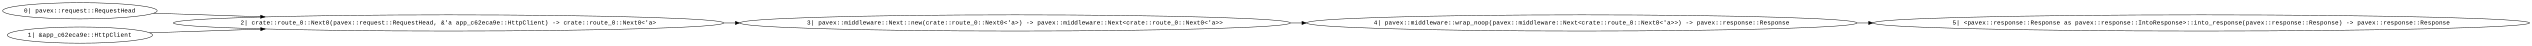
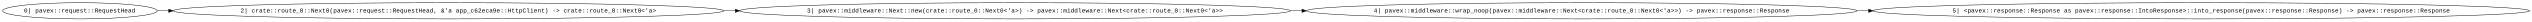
  digraph {
    rankdir=LR
    fontname="Liberation Mono"
    node [fontname="Liberation Mono"]
    edge [fontname="Liberation Mono"]
    n1 [label="0| pavex::request::RequestHead"]
    n2 [label="2| crate::route_0::Next0(pavex::request::RequestHead, &'a app_c62eca9e::HttpClient) -> crate::route_0::Next0<'a>"]
-   n3 [label="1| &app_c62eca9e::HttpClient"]
    n4 [label="3| pavex::middleware::Next::new(crate::route_0::Next0<'a>) -> pavex::middleware::Next<crate::route_0::Next0<'a>>"]
    n5 [label="4| pavex::middleware::wrap_noop(pavex::middleware::Next<crate::route_0::Next0<'a>>) -> pavex::response::Response"]
    n6 [label="5| <pavex::response::Response as pavex::response::IntoResponse>::into_response(pavex::response::Response) -> pavex::response::Response"]
    n1 -> n2
    n2 -> n4
-   n3 -> n2
    n4 -> n5
    n5 -> n6
  }
